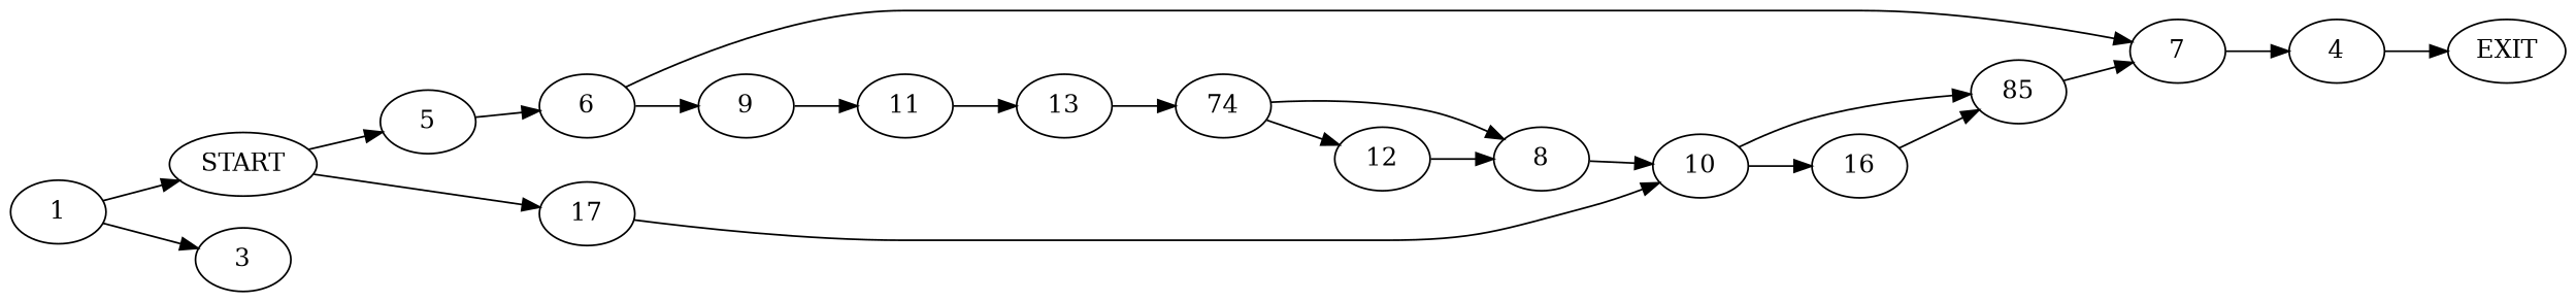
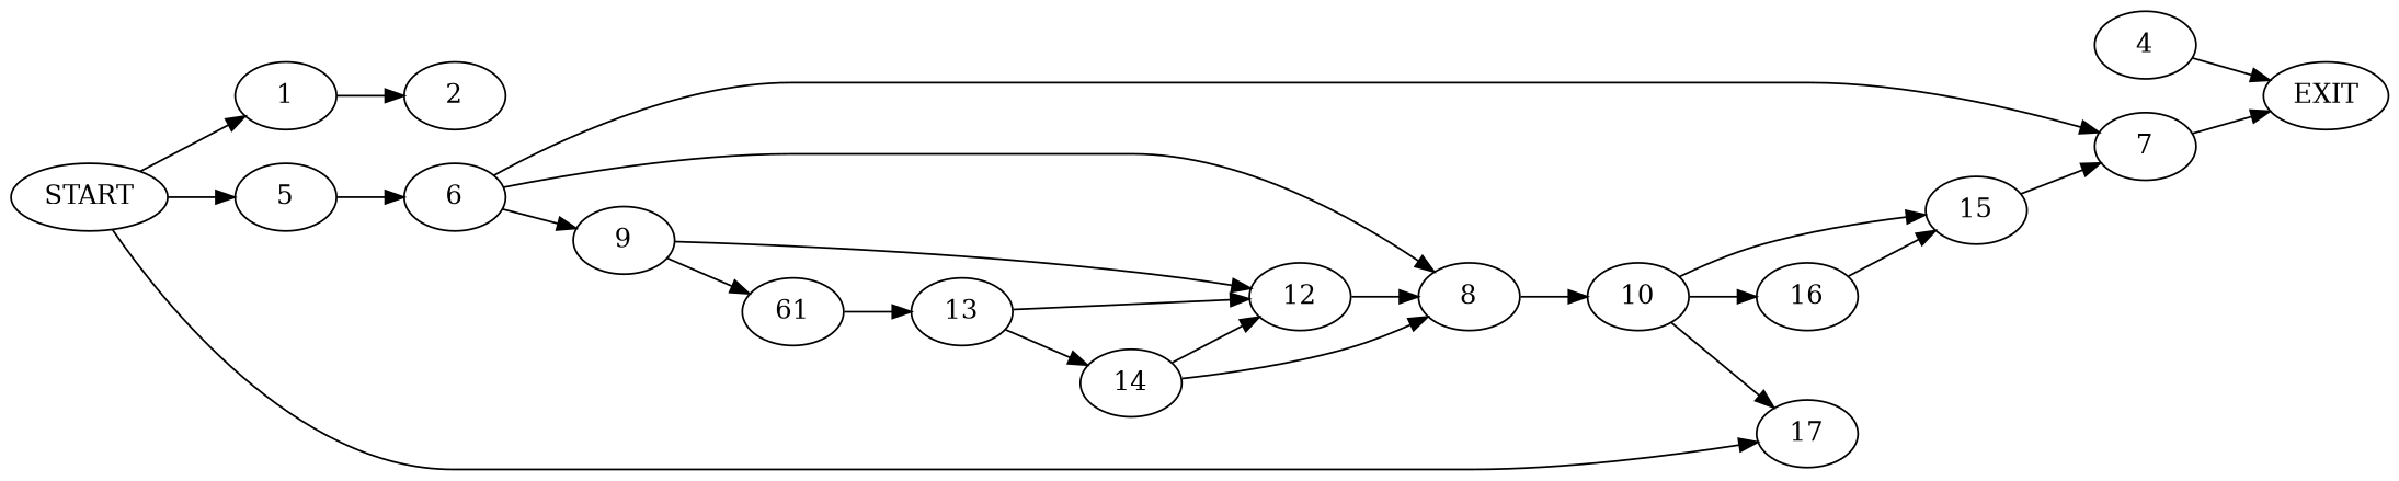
  digraph {
    rankdir=LR
    n1 [label=START]
    1
    5
    17
-   2 [label=3]
+   2
    6
    10
    n8 [label=EXIT]
    4
    7
    8
    9
-   11
+   11 [label=61]
    12
-   15 [label=85]
+   15
    16
    13
-   14 [label=74]
-   1 -> n1
+   14
+   n1 -> 1
    n1 -> 5
    n1 -> 17
    1 -> 2
    5 -> 6
-   17 -> 10
+   10 -> 17
    6 -> 7
+   6 -> 8
    6 -> 9
    10 -> 15
    10 -> 16
    4 -> n8
-   7 -> 4
+   7 -> n8
    8 -> 10
    9 -> 11
+   9 -> 12
    11 -> 13
    12 -> 8
    15 -> 7
    16 -> 15
+   13 -> 12
    13 -> 14
    14 -> 8
    14 -> 12
  }
